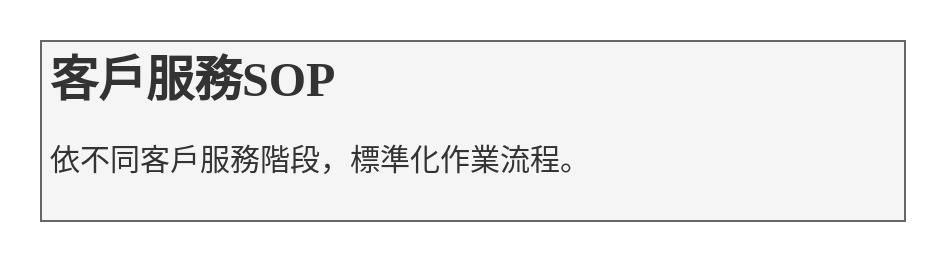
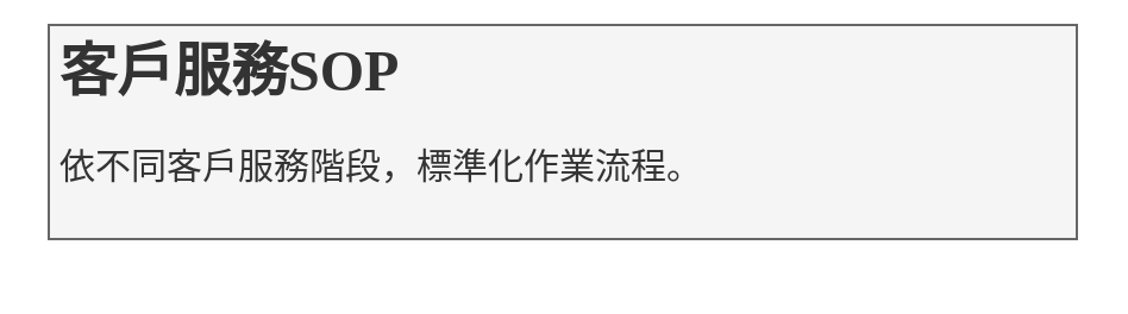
  <mxCell id="0" />
  <mxCell id="1" parent="0" />
- <mxCell id="2" value="&lt;h1&gt;客戶服務SOP&lt;/h1&gt;&lt;p&gt;&lt;font style=&quot;font-size: 15px&quot;&gt;依不同客戶服務階段，標準化作業流程。&lt;/font&gt;&lt;/p&gt;" style="text;html=1;strokeColor=#666666;fillColor=#f5f5f5;spacing=5;spacingTop=-20;whiteSpace=wrap;overflow=hidden;rounded=0;fontColor=#333333;fontFamily=Noto Sans TC;FType=g;" vertex="1" parent="1"><mxGeometry x="20" y="20" width="432" height="90" as="geometry" /></mxCell>
+ <mxCell id="2" value="&lt;h1&gt;客戶服務SOP&lt;/h1&gt;&lt;p&gt;&lt;font style=&quot;font-size: 15px&quot;&gt;依不同客戶服務階段，標準化作業流程。&lt;/font&gt;&lt;/p&gt;" style="text;html=1;strokeColor=#666666;fillColor=#f5f5f5;spacing=5;spacingTop=-20;whiteSpace=wrap;overflow=hidden;rounded=0;fontColor=#333333;fontFamily=Noto Sans TC;FType=g;" vertex="1" parent="1"><mxGeometry x="20" y="10" width="432" height="90" as="geometry" /></mxCell>
